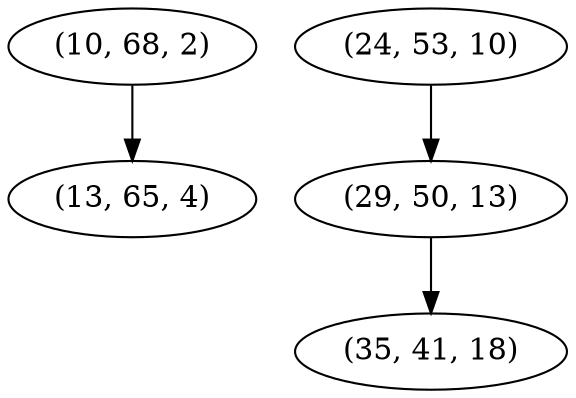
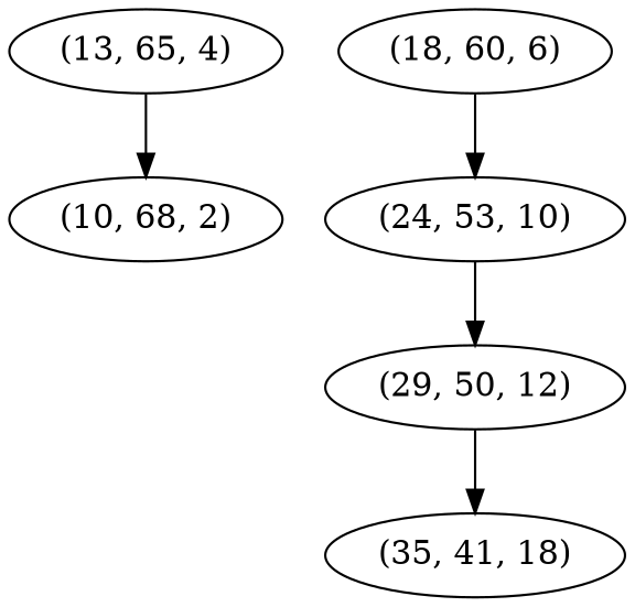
  digraph {
    "(10, 68, 2)"
    "(13, 65, 4)"
    n3 [label="(24, 53, 10)"]
-   "(29, 50, 12)" [label="(29, 50, 13)"]
+   "(18, 60, 6)"
+   "(29, 50, 12)"
    "(35, 41, 18)"
-   "(10, 68, 2)" -> "(13, 65, 4)"
+   "(13, 65, 4)" -> "(10, 68, 2)"
    n3 -> "(29, 50, 12)"
+   "(18, 60, 6)" -> n3
    "(29, 50, 12)" -> "(35, 41, 18)"
  }
